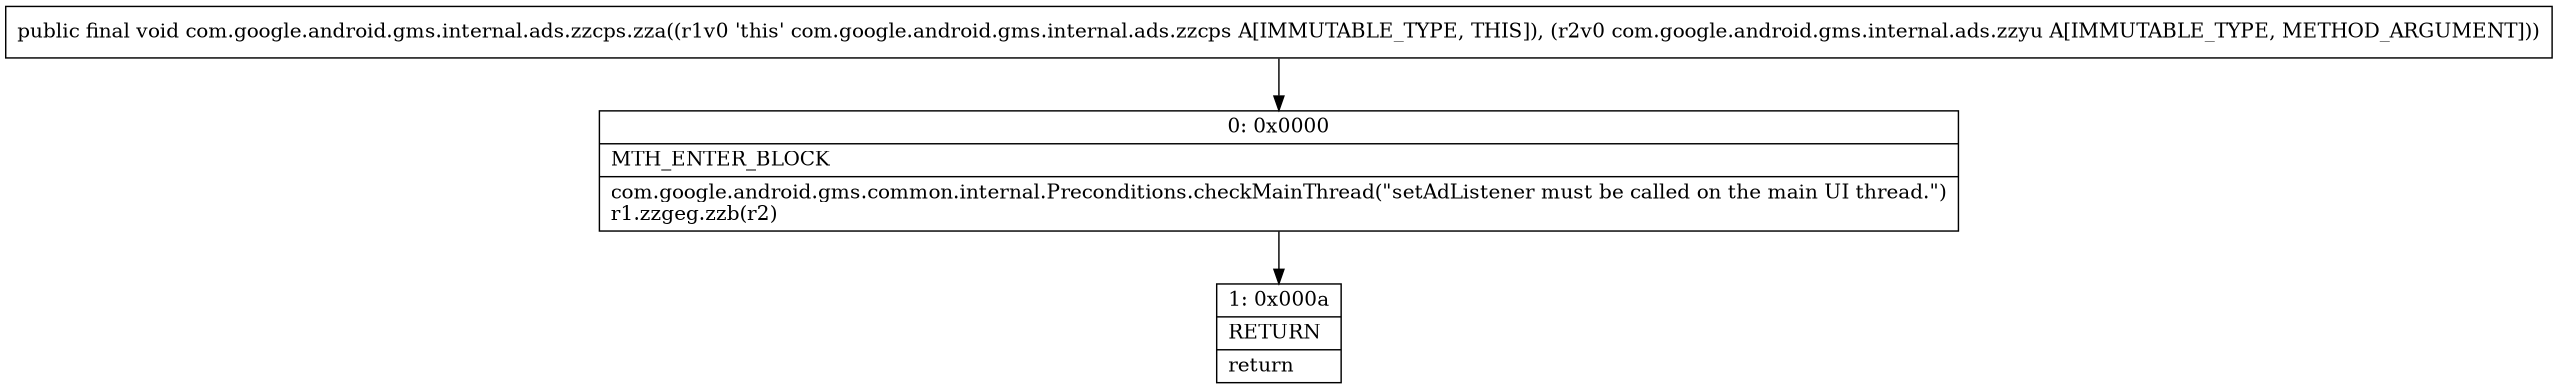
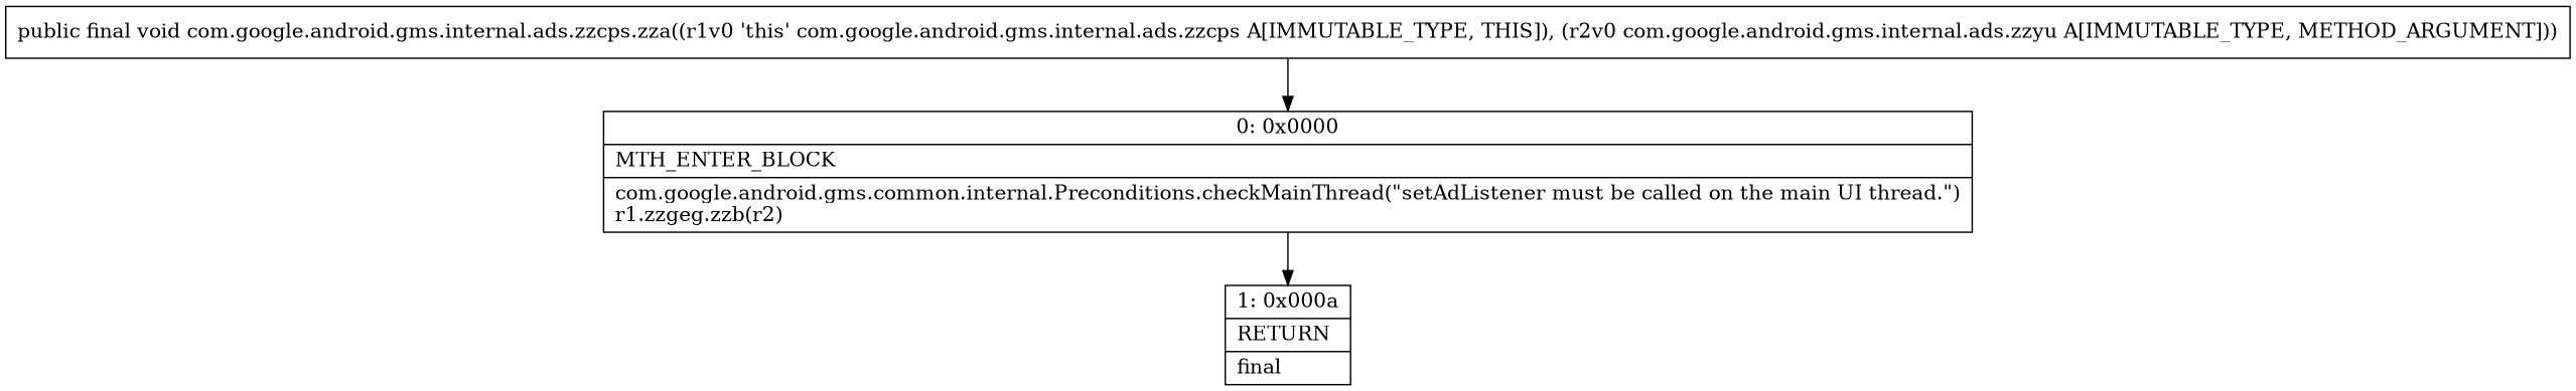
  digraph {
    node [shape=record]
    n1 [label="{0\:\ 0x0000|MTH_ENTER_BLOCK\l|com.google.android.gms.common.internal.Preconditions.checkMainThread(\"setAdListener must be called on the main UI thread.\")\lr1.zzgeg.zzb(r2)\l}"]
-   n2 [label="{1\:\ 0x000a|RETURN\l|return\l}"]
+   n2 [label="{1\:\ 0x000a|RETURN\l|final\l}"]
    n3 [label="{public final void com.google.android.gms.internal.ads.zzcps.zza((r1v0 'this' com.google.android.gms.internal.ads.zzcps A[IMMUTABLE_TYPE, THIS]), (r2v0 com.google.android.gms.internal.ads.zzyu A[IMMUTABLE_TYPE, METHOD_ARGUMENT])) }"]
    n1 -> n2
    n3 -> n1
  }
